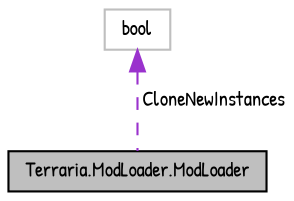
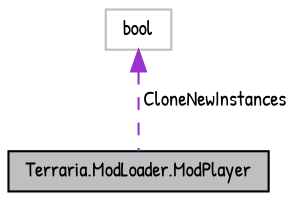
  digraph {
    fontname="Patrick Hand"
    node [fontname="Patrick Hand" fontsize=10 shape=record style=filled]
-   n1 [color=black fillcolor=grey75 fontcolor=black height=0.2 label="Terraria.ModLoader.ModLoader" width=0.4]
+   n1 [color=black fillcolor=grey75 fontcolor=black height=0.2 label="Terraria.ModLoader.ModPlayer" width=0.4]
    n2 [color=grey75 fillcolor=white height=0.2 label=bool width=0.4]
    n2 -> n1 [color=darkorchid3 dir=back fontname="Patrick Hand" fontsize=10 label=" CloneNewInstances" labelfontname=Helvetica labelfontsize=10 style=dashed]
  }
